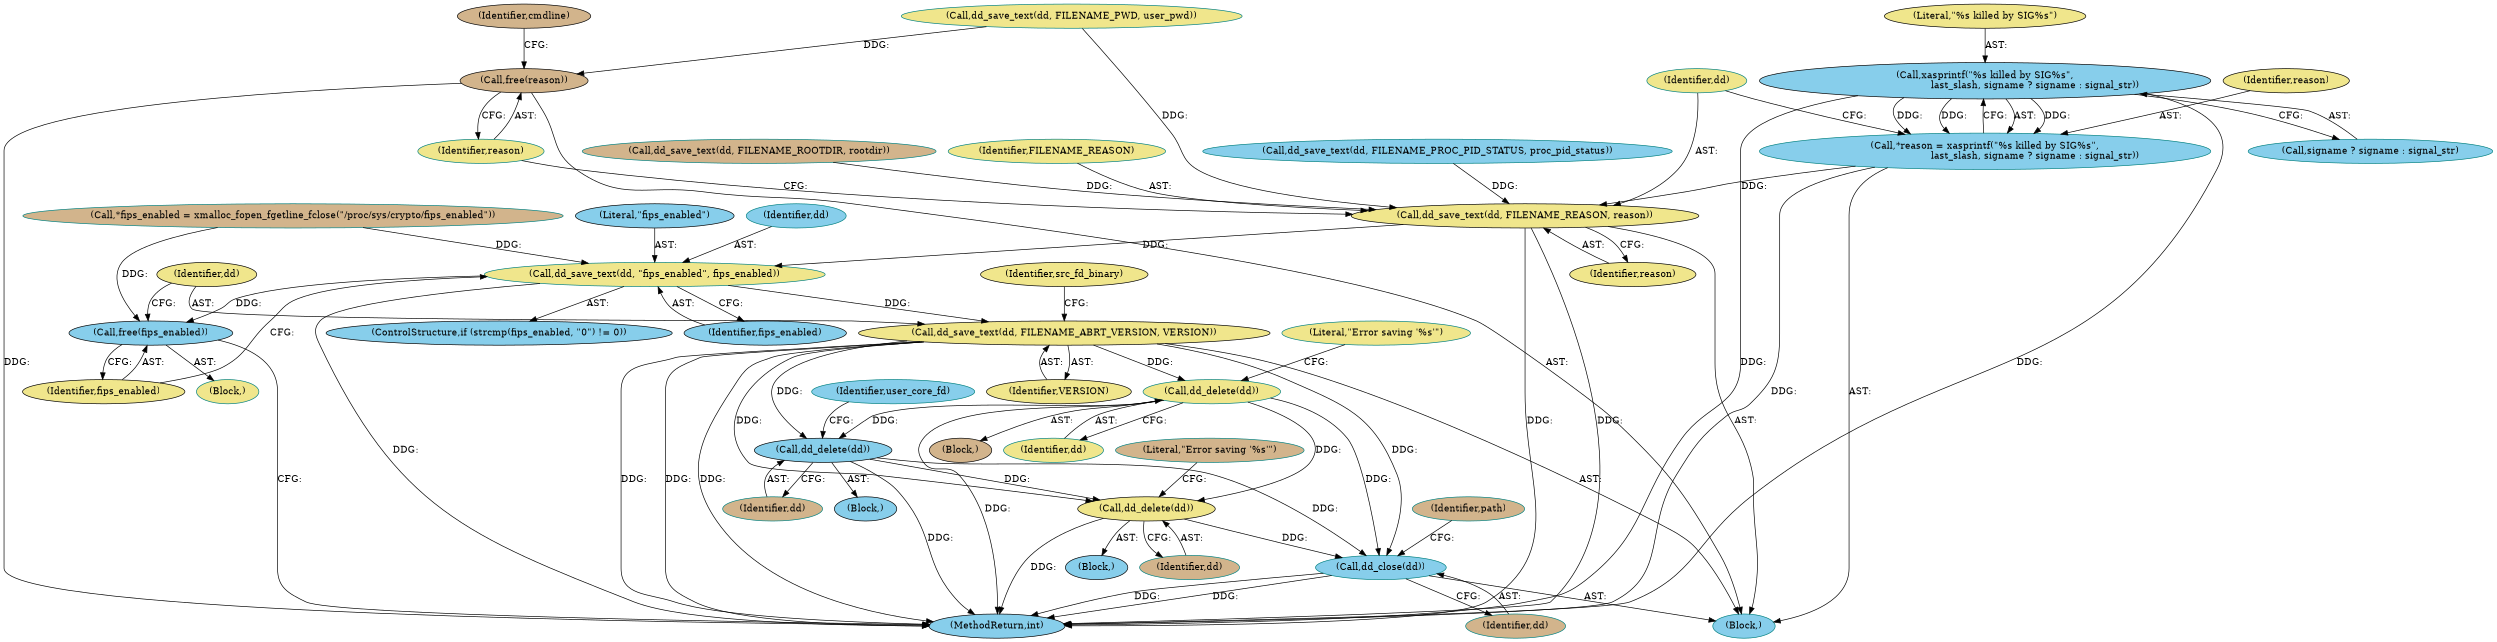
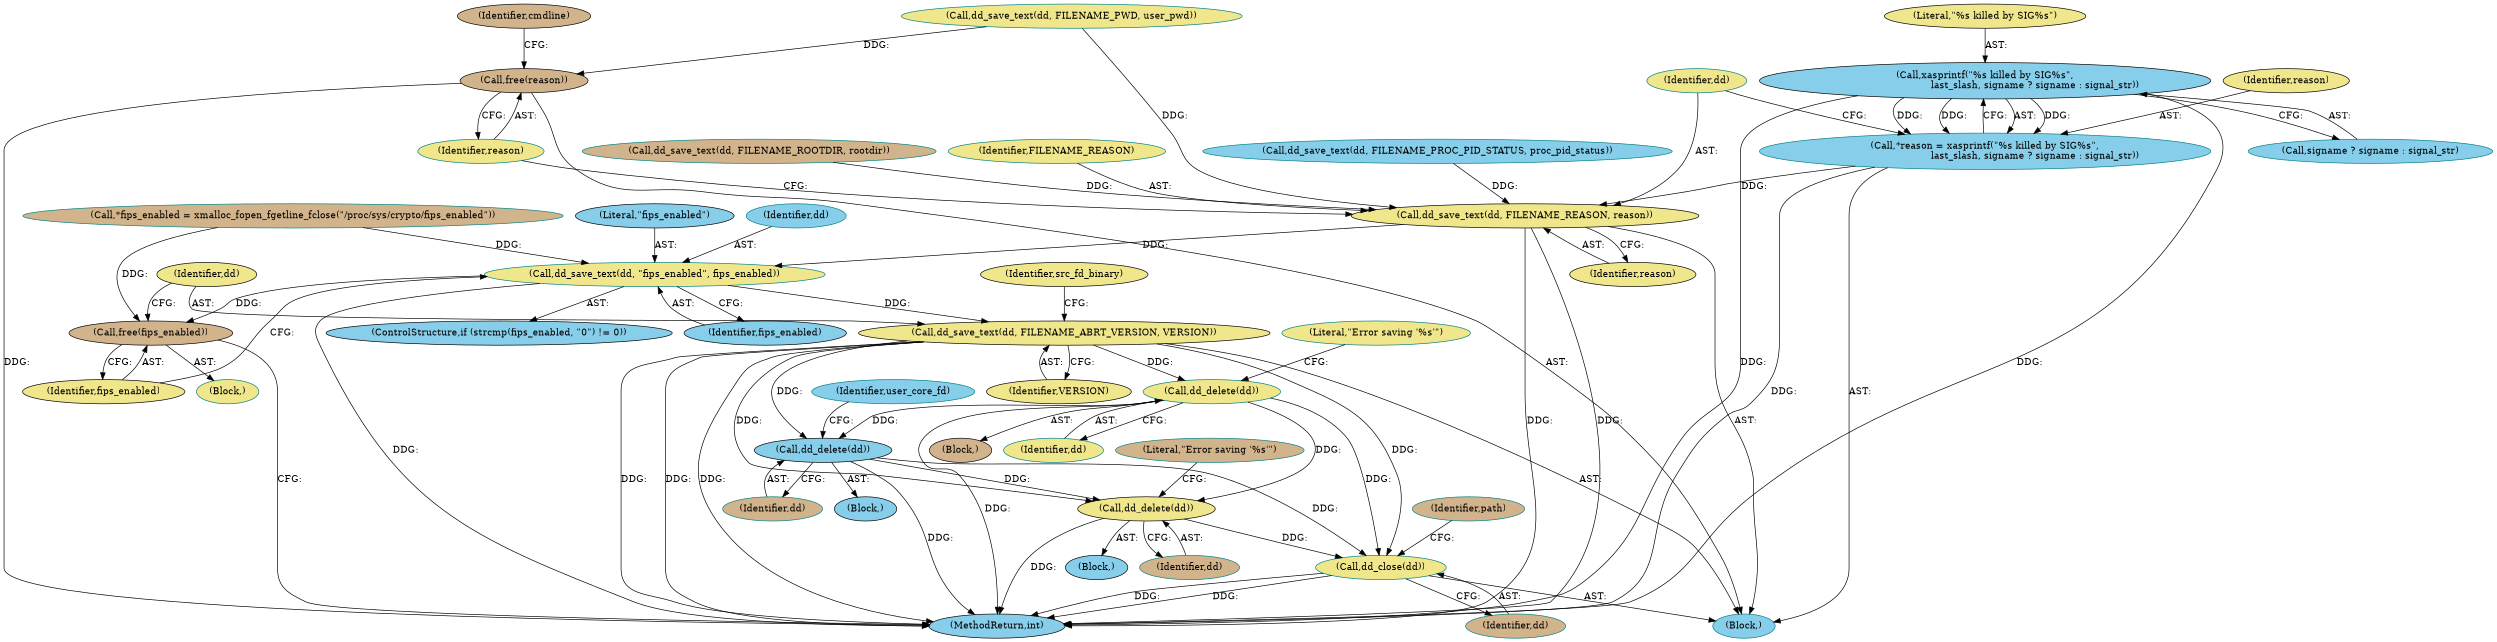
  digraph {
    node [color=teal fillcolor=khaki style=filled]
    n1 [color=black fillcolor=skyblue label="(Call,xasprintf(\"%s killed by SIG%s\",\n                                 last_slash, signame ? signame : signal_str))"]
    n2 [fillcolor=skyblue label="(Call,*reason = xasprintf(\"%s killed by SIG%s\",\n                                 last_slash, signame ? signame : signal_str))"]
    n3 [color=black fillcolor=skyblue label="(MethodReturn,int)"]
    n4 [fillcolor=skyblue label="(Call,signame ? signame : signal_str)"]
    n5 [color=black label="(Call,dd_save_text(dd, FILENAME_REASON, reason))"]
    n6 [fillcolor=skyblue label="(Block,)"]
    n7 [label="(Call,dd_save_text(dd, \"fips_enabled\", fips_enabled))"]
    n8 [color=black label="(Identifier,reason)"]
    n9 [color=black fillcolor=tan label="(Call,free(reason))"]
    n10 [label="(Identifier,reason)"]
    n11 [color=black label="(Call,dd_save_text(dd, FILENAME_ABRT_VERSION, VERSION))"]
-   n12 [color=black fillcolor=skyblue label="(Call,free(fips_enabled))"]
+   n12 [color=black fillcolor=tan label="(Call,free(fips_enabled))"]
    n13 [color=black fillcolor=skyblue label="(ControlStructure,if (strcmp(fips_enabled, \"0\") != 0))"]
    n14 [color=black fillcolor=skyblue label="(Identifier,fips_enabled)"]
    n15 [label="(Call,dd_delete(dd))"]
    n16 [color=black fillcolor=skyblue label="(Call,dd_delete(dd))"]
    n17 [color=black label="(Call,dd_delete(dd))"]
-   n18 [fillcolor=skyblue label="(Call,dd_close(dd))"]
+   n18 [label="(Call,dd_close(dd))"]
    n19 [color=black label="(Identifier,VERSION)"]
    n20 [color=black label="(Identifier,fips_enabled)"]
    n21 [label="(Block,)"]
    n22 [color=black fillcolor=tan label="(Block,)"]
    n23 [label="(Identifier,dd)"]
    n24 [fillcolor=tan label="(Identifier,dd)"]
    n25 [color=black fillcolor=skyblue label="(Block,)"]
    n26 [color=black fillcolor=skyblue label="(Block,)"]
    n27 [fillcolor=tan label="(Identifier,dd)"]
    n28 [fillcolor=tan label="(Identifier,dd)"]
    n29 [fillcolor=tan label="(Call,*fips_enabled = xmalloc_fopen_fgetline_fclose(\"/proc/sys/crypto/fips_enabled\"))"]
    n30 [color=black label="(Literal,\"%s killed by SIG%s\")"]
    n31 [fillcolor=skyblue label="(Identifier,user_core_fd)"]
    n32 [label="(Literal,\"Error saving '%s'\")"]
    n33 [label="(Identifier,dd)"]
    n34 [color=black label="(Identifier,src_fd_binary)"]
    n35 [fillcolor=tan label="(Identifier,path)"]
    n36 [color=black fillcolor=tan label="(Identifier,cmdline)"]
    n37 [fillcolor=skyblue label="(Identifier,dd)"]
    n38 [fillcolor=skyblue label="(Call,dd_save_text(dd, FILENAME_PROC_PID_STATUS, proc_pid_status))"]
    n39 [fillcolor=tan label="(Call,dd_save_text(dd, FILENAME_ROOTDIR, rootdir))"]
    n40 [label="(Identifier,FILENAME_REASON)"]
    n41 [label="(Call,dd_save_text(dd, FILENAME_PWD, user_pwd))"]
    n42 [color=black label="(Identifier,dd)"]
    n43 [color=black fillcolor=skyblue label="(Literal,\"fips_enabled\")"]
    n44 [fillcolor=tan label="(Literal,\"Error saving '%s'\")"]
    n45 [color=black label="(Identifier,reason)"]
    n1 -> n2 [label="AST: "]
    n1 -> n2 [label="DDG: "]
    n1 -> n2 [label="DDG: "]
    n1 -> n2 [label="DDG: "]
    n1 -> n3 [label="DDG: "]
    n1 -> n3 [label="DDG: "]
    n1 -> n4 [label="CFG: "]
    n2 -> n1 [label="CFG: "]
    n2 -> n3 [label="DDG: "]
    n2 -> n5 [label="DDG: "]
    n2 -> n6 [label="AST: "]
    n4 -> n1 [label="AST: "]
    n5 -> n3 [label="DDG: "]
    n5 -> n3 [label="DDG: "]
    n5 -> n6 [label="AST: "]
    n5 -> n7 [label="DDG: "]
    n5 -> n8 [label="CFG: "]
    n7 -> n3 [label="DDG: "]
    n7 -> n11 [label="DDG: "]
    n7 -> n12 [label="DDG: "]
    n7 -> n13 [label="AST: "]
    n7 -> n14 [label="CFG: "]
    n8 -> n5 [label="AST: "]
    n9 -> n3 [label="DDG: "]
    n9 -> n6 [label="AST: "]
    n9 -> n10 [label="CFG: "]
    n10 -> n5 [label="CFG: "]
    n10 -> n9 [label="AST: "]
    n11 -> n3 [label="DDG: "]
    n11 -> n3 [label="DDG: "]
    n11 -> n3 [label="DDG: "]
    n11 -> n6 [label="AST: "]
    n11 -> n15 [label="DDG: "]
    n11 -> n16 [label="DDG: "]
    n11 -> n17 [label="DDG: "]
    n11 -> n18 [label="DDG: "]
-   n11 -> n19 [label="AST: "]
+   n11 -> n19 [label="CFG: "]
    n12 -> n3 [label="CFG: "]
    n12 -> n20 [label="CFG: "]
    n12 -> n21 [label="AST: "]
    n14 -> n7 [label="AST: "]
    n15 -> n3 [label="DDG: "]
    n15 -> n16 [label="DDG: "]
    n15 -> n17 [label="DDG: "]
    n15 -> n18 [label="DDG: "]
    n15 -> n22 [label="AST: "]
    n15 -> n23 [label="CFG: "]
    n16 -> n3 [label="DDG: "]
    n16 -> n17 [label="DDG: "]
    n16 -> n18 [label="DDG: "]
    n16 -> n24 [label="CFG: "]
    n16 -> n25 [label="AST: "]
    n17 -> n3 [label="DDG: "]
    n17 -> n18 [label="DDG: "]
    n17 -> n26 [label="AST: "]
    n17 -> n27 [label="CFG: "]
    n18 -> n3 [label="DDG: "]
    n18 -> n3 [label="DDG: "]
    n18 -> n6 [label="AST: "]
    n18 -> n28 [label="CFG: "]
    n19 -> n11 [label="AST: "]
    n20 -> n7 [label="CFG: "]
    n20 -> n12 [label="AST: "]
    n23 -> n15 [label="AST: "]
    n24 -> n16 [label="AST: "]
    n27 -> n17 [label="AST: "]
    n28 -> n18 [label="AST: "]
    n29 -> n7 [label="DDG: "]
    n29 -> n12 [label="DDG: "]
    n30 -> n1 [label="AST: "]
    n31 -> n16 [label="CFG: "]
    n32 -> n15 [label="CFG: "]
    n33 -> n2 [label="CFG: "]
    n33 -> n5 [label="AST: "]
    n34 -> n11 [label="CFG: "]
    n35 -> n18 [label="CFG: "]
    n36 -> n9 [label="CFG: "]
    n37 -> n7 [label="AST: "]
    n38 -> n5 [label="DDG: "]
    n39 -> n5 [label="DDG: "]
    n40 -> n5 [label="AST: "]
    n41 -> n5 [label="DDG: "]
    n41 -> n9 [label="DDG: "]
    n42 -> n11 [label="AST: "]
    n42 -> n12 [label="CFG: "]
    n43 -> n7 [label="AST: "]
    n44 -> n17 [label="CFG: "]
    n45 -> n2 [label="AST: "]
  }
